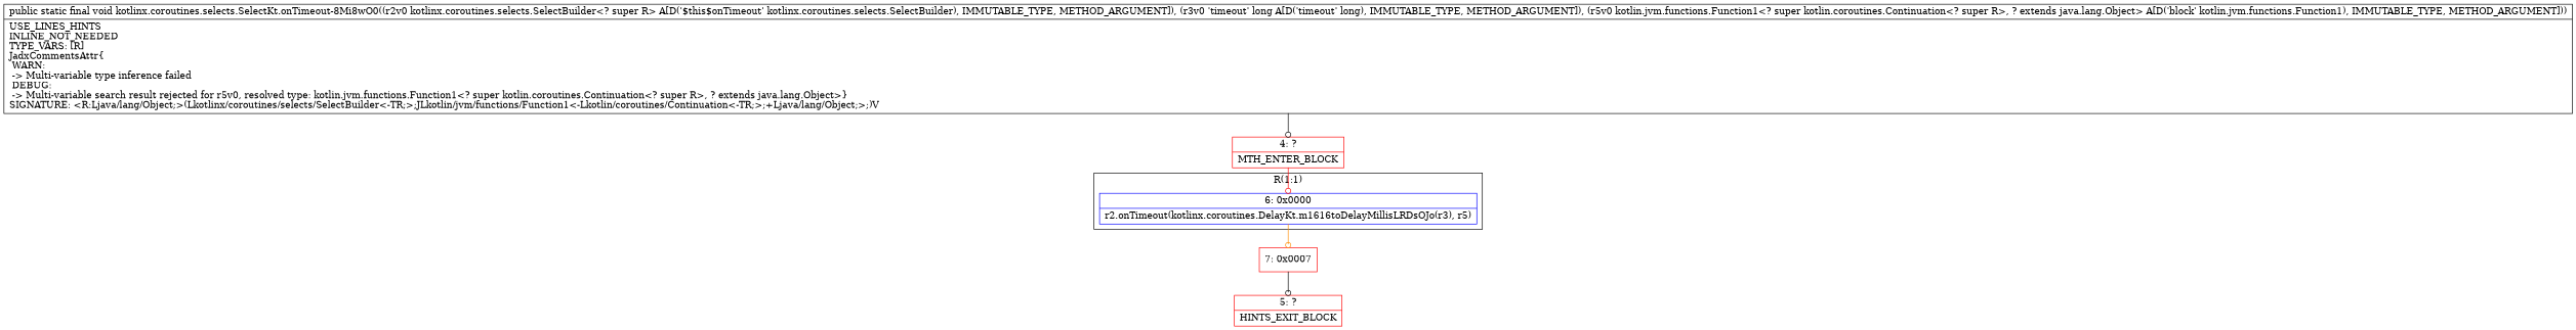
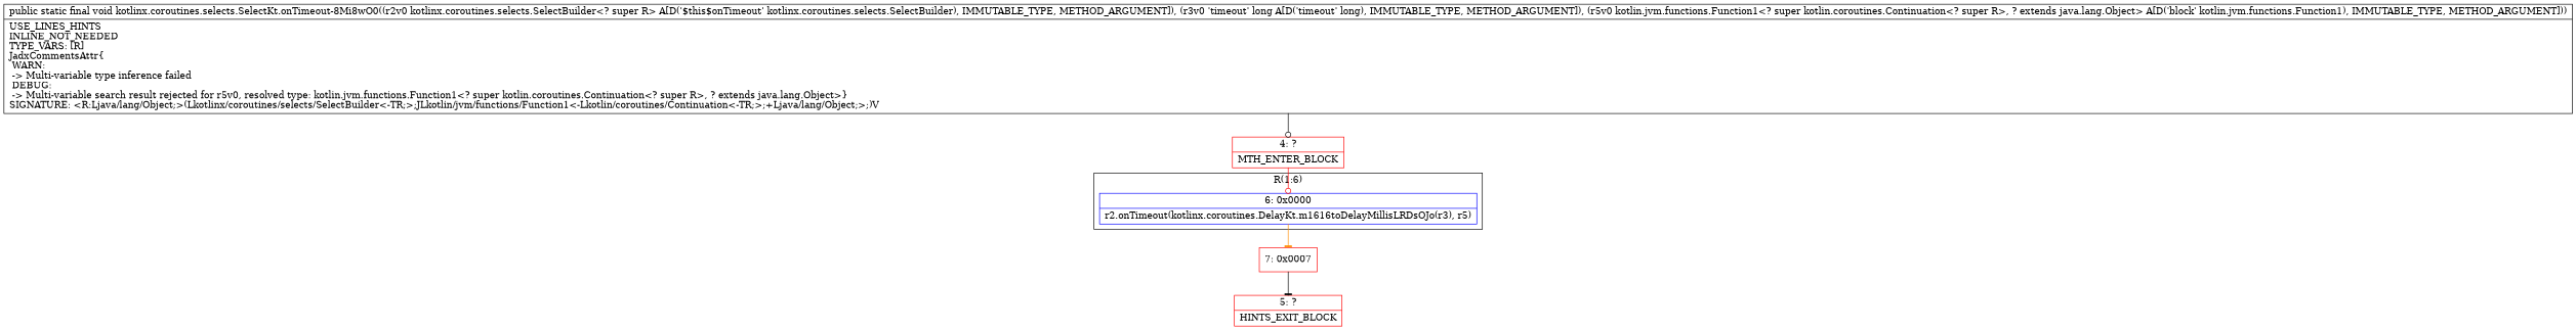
  digraph {
    node [color=red shape=record]
    edge [arrowhead=tee color=black]
    n1 [color=blue label="{6\:\ 0x0000|r2.onTimeout(kotlinx.coroutines.DelayKt.m1616toDelayMillisLRDsOJo(r3), r5)\l}"]
    n2 [label="{7\:\ 0x0007}"]
    n3 [label="{5\:\ ?|HINTS_EXIT_BLOCK\l}"]
    n4 [label="{4\:\ ?|MTH_ENTER_BLOCK\l}"]
    n5 [label="{public static final void kotlinx.coroutines.selects.SelectKt.onTimeout\-8Mi8wO0((r2v0 kotlinx.coroutines.selects.SelectBuilder\<? super R\> A[D('$this$onTimeout' kotlinx.coroutines.selects.SelectBuilder), IMMUTABLE_TYPE, METHOD_ARGUMENT]), (r3v0 'timeout' long A[D('timeout' long), IMMUTABLE_TYPE, METHOD_ARGUMENT]), (r5v0 kotlin.jvm.functions.Function1\<? super kotlin.coroutines.Continuation\<? super R\>, ? extends java.lang.Object\> A[D('block' kotlin.jvm.functions.Function1), IMMUTABLE_TYPE, METHOD_ARGUMENT]))  | USE_LINES_HINTS\lINLINE_NOT_NEEDED\lTYPE_VARS: [R]\lJadxCommentsAttr\{\l WARN: \l \-\> Multi\-variable type inference failed\l DEBUG: \l \-\> Multi\-variable search result rejected for r5v0, resolved type: kotlin.jvm.functions.Function1\<? super kotlin.coroutines.Continuation\<? super R\>, ? extends java.lang.Object\>\}\lSIGNATURE: \<R:Ljava\/lang\/Object;\>(Lkotlinx\/coroutines\/selects\/SelectBuilder\<\-TR;\>;JLkotlin\/jvm\/functions\/Function1\<\-Lkotlin\/coroutines\/Continuation\<\-TR;\>;+Ljava\/lang\/Object;\>;)V\l}" color=""]
    subgraph cluster_1 {
-     label="R(1:1)"
+     label="R(1:6)"
      n1
    }
-   n1 -> n2 [arrowhead=odot color=darkorange]
-   n2 -> n3 [arrowhead=odot]
+   n1 -> n2 [color=darkorange]
+   n2 -> n3
    n4 -> n1 [arrowhead=odot color=red]
    n5 -> n4 [arrowhead=odot]
  }
